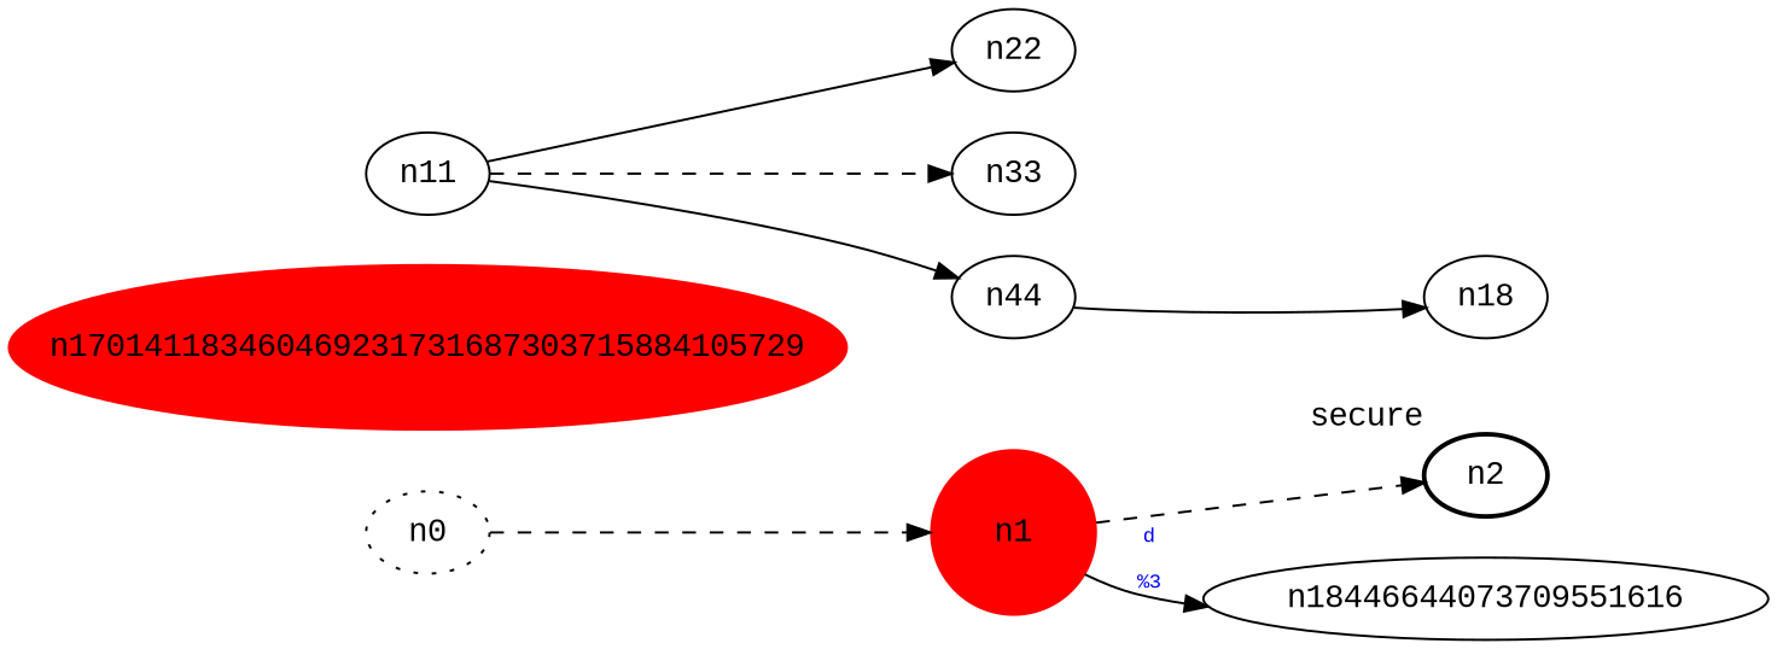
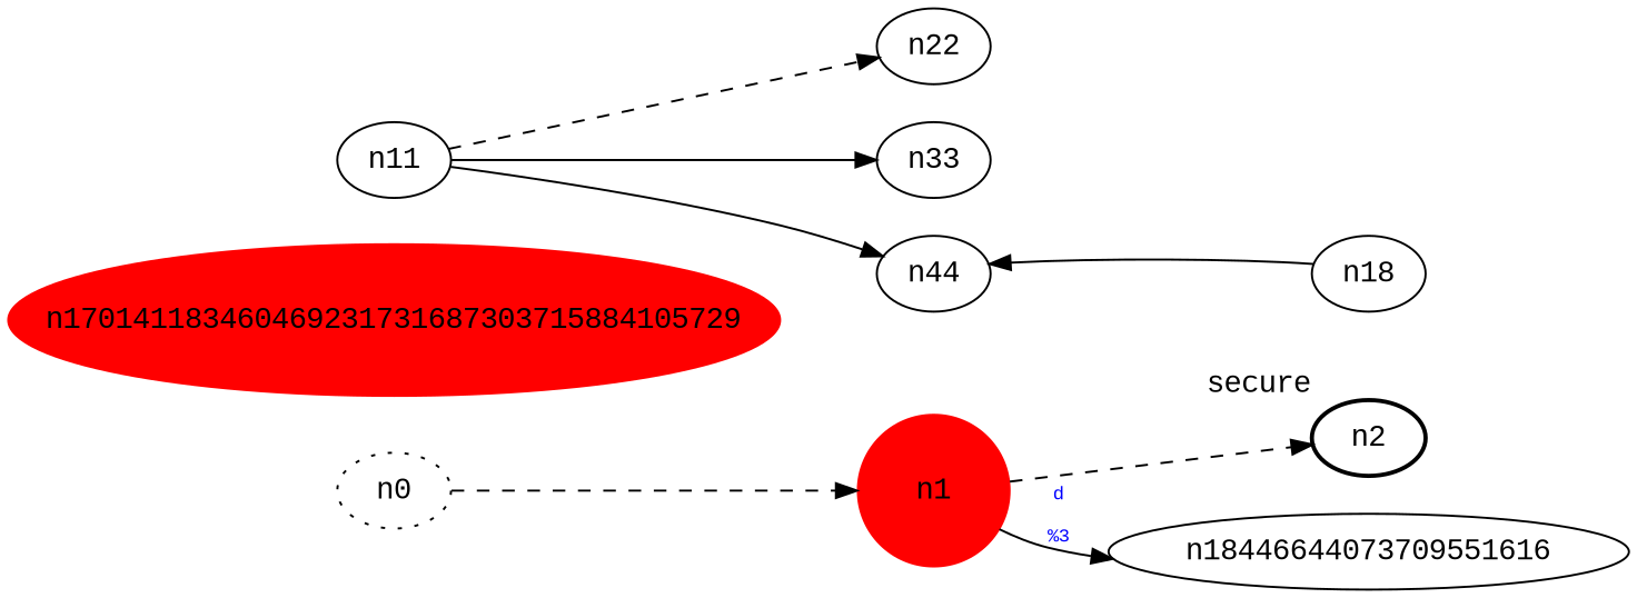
  digraph {
    fontcolor=blue
    fontname="Liberation Mono"
    rankdir=LR
    node [fontname="Liberation Mono"]
    edge [fontname="Liberation Mono"]
    n0 [fillcolor="#123456" style=dotted]
    n1 [color=red height=1 style=filled width=1]
    n2 [style=bold xlabel=secure]
    n18446744073709551616 [label=n18446644073709551616]
    n170141183460469231731687303715884105729 [color=red height=1 style=filled width=1]
    n11
    n22
    n33
    n44
    n18
    n0 -> n1 [style=dashed]
    n1 -> n2 [style=dashed]
    n1 -> n18446744073709551616 [fontcolor=blue fontsize=9 label="d\n\l\G"]
-   n11 -> n22
-   n11 -> n33 [style=dashed]
+   n11 -> n22 [style=dashed]
+   n11 -> n33
    n11 -> n44
-   n44 -> n18
+   n18 -> n44
  }
